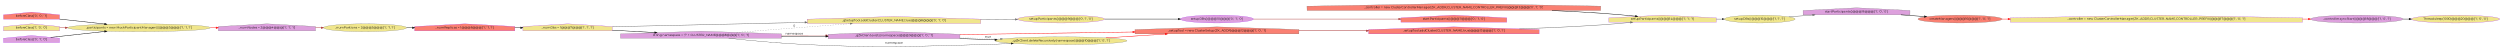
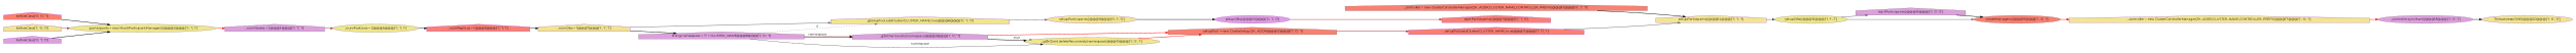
  digraph {
    fontname=Montserrat
    rankdir=LR
    node [color=purple fillcolor=khaki fontname=Montserrat shape=house style=filled]
    edge [color=black fontname=Montserrat style=bold]
    n1 [color=gray40 fillcolor=plum label="_gZkClient.exists(namespace)@@@9@@@['1', '0', '1']"]
    n2 [color=gray40 fillcolor=salmon label="_setupTool = new ClusterSetup(ZK_ADDR)@@@12@@@['1', '0', '1']"]
    n3 [color=gray40 label="_gZkClient.deleteRecursively(namespace)@@@10@@@['1', '0', '1']" shape=ellipse]
    n4 [fillcolor=salmon label="_setupTool.addCluster(CLUSTER_NAME,true)@@@13@@@['1', '0', '1']"]
    n5 [label="setupParticipants()@@@9@@@['0', '1', '0']" shape=ellipse]
    n6 [fillcolor=plum label="setupDBs()@@@10@@@['0', '1', '0']" shape=ellipse]
    n7 [fillcolor=salmon label="startParticipants()@@@11@@@['0', '1', '0']"]
    n8 [fillcolor=salmon label="beforeClass['0', '0', '1']"]
    n9 [color=gray40 label="_participants = new MockParticipantManager((((@@@3@@@['1', '1', '1']" shape=ellipse]
    n10 [color=gray40 fillcolor=plum label="_numNodes = 2@@@4@@@['1', '1', '1']"]
    n11 [label="beforeClass['1', '0', '0']"]
    n12 [color=gray40 label="_numParitions = 2@@@5@@@['1', '1', '1']" shape=ellipse]
    n13 [label="setupParticipants()@@@14@@@['1', '1', '1']"]
    n14 [color=gray40 label="setupDBs()@@@15@@@['1', '1', '1']" shape=ellipse]
    n15 [color=gray40 fillcolor=plum label="startParticipants()@@@16@@@['1', '0', '0']"]
    n16 [color=gray40 fillcolor=salmon label="createManagers()@@@16@@@['1', '0', '1']" shape=ellipse]
    n17 [label="Thread.sleep(1000)@@@20@@@['1', '0', '0']" shape=ellipse]
    n18 [fillcolor=salmon label="_numReplicas = 1@@@6@@@['1', '1', '1']"]
    n19 [label="_numDbs = 1@@@7@@@['1', '1', '1']"]
    n20 [label="_gSetupTool.addCluster(CLUSTER_NAME,true)@@@8@@@['0', '1', '0']"]
    n21 [color=gray40 fillcolor=plum label="String namespace = \"/\" + CLUSTER_NAME@@@8@@@['1', '0', '1']"]
    n22 [label="_controller = new ClusterControllerManager(ZK_ADDR,CLUSTER_NAME,CONTROLLER_PREFIX)@@@17@@@['1', '0', '1']"]
    n23 [color=gray40 fillcolor=plum label="_controller.syncStart()@@@18@@@['1', '0', '1']" shape=ellipse]
    n24 [fillcolor=plum label="beforeClass['0', '1', '0']"]
    n25 [color=gray40 fillcolor=salmon label="_controller = new ClusterControllerManager(ZK_ADDR,CLUSTER_NAME,CONTROLLER_PREFIX)@@@13@@@['0', '1', '0']"]
    n1 -> n2 [color=red]
    n1 -> n3 [color=gray40 label=true style=dotted]
    n1 -> n3
    n2 -> n4 [color=brown]
    n3 -> n2 [color=red]
    n4 -> n13 [color=gray40]
    n5 -> n6
    n6 -> n7 [color=brown]
    n8 -> n9
    n9 -> n10 [color=red]
    n10 -> n12 [color=brown]
    n11 -> n9 [color=brown]
    n12 -> n18
    n13 -> n14 [style=solid]
    n14 -> n15 [color=gray40]
+   n14 -> n16 [color=gray40]
    n15 -> n16
    n16 -> n22 [color=red]
    n18 -> n19
    n19 -> n20 [color=gray40]
    n19 -> n21
    n20 -> n5 [color=gray40]
    n21 -> n1 [color=brown label=namespace style=solid]
    n21 -> n1
    n21 -> n3 [label=namespace style=solid]
    n21 -> n20 [color=gray40 label=0 style=dashed]
    n22 -> n23 [color=red]
    n23 -> n17
    n24 -> n9
    n25 -> n13
  }
